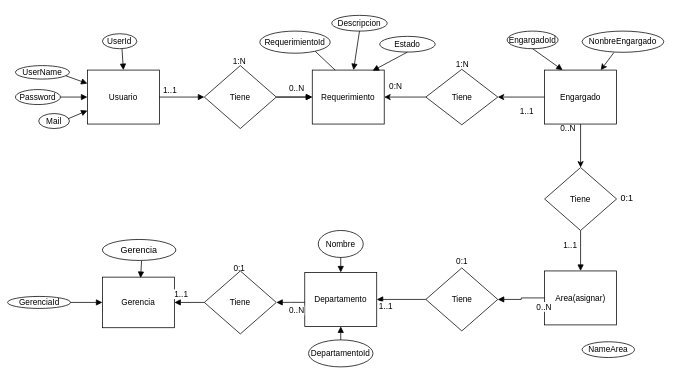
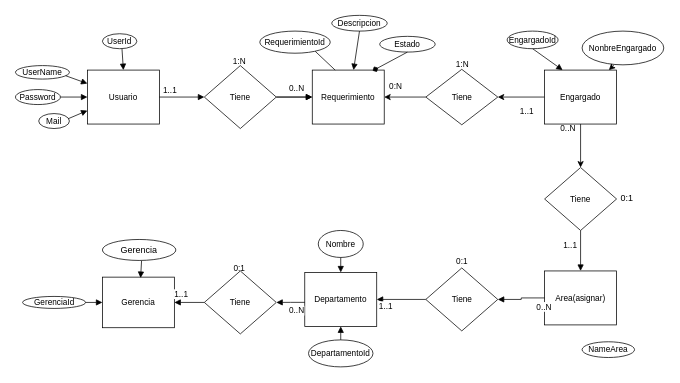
  <mxCell id="0" />
  <mxCell id="1" parent="0" />
  <mxCell id="2" value="Usuario" style="html=1;whiteSpace=wrap;;fontSize=11;fontColor=#000000;align=center;spacing=3;strokeOpacity=100;fillOpacity=100;fillColor=#ffffff;" parent="1" vertex="1"><mxGeometry x="116" y="93" width="96" height="72" as="geometry" /></mxCell>
  <mxCell id="3" value="UserId" style="html=1;whiteSpace=wrap;shape=ellipse;fontSize=11;fontColor=#000000;align=center;spacing=3;strokeOpacity=100;fillOpacity=100;fillColor=#ffffff;" parent="1" vertex="1"><mxGeometry x="136" y="44.5" width="46" height="20" as="geometry" /></mxCell>
  <mxCell id="4" value="" style="html=1;jettySize=18;fontSize=11;strokeOpacity=100;rounded=0;startArrow=none;;endArrow=block;endFill=1;;exitX=0.568;exitY=1.009;exitPerimeter=0;entryX=0.5;entryY=-0.008;entryPerimeter=1;exitDx=0;exitDy=0;" parent="1" source="3" target="2" edge="1"><mxGeometry width="100" height="100" relative="1" as="geometry"><Array as="points" /></mxGeometry></mxCell>
  <mxCell id="5" value="UserName" style="html=1;whiteSpace=wrap;shape=ellipse;fontSize=11;fontColor=#000000;align=center;spacing=3;strokeOpacity=100;fillOpacity=100;fillColor=#ffffff;" parent="1" vertex="1"><mxGeometry x="20" y="87" width="72" height="18" as="geometry" /></mxCell>
  <mxCell id="6" value="" style="html=1;jettySize=18;fontSize=11;strokeOpacity=100;rounded=0;startArrow=none;;endArrow=block;endFill=1;;exitX=0.932;exitY=0.754;exitPerimeter=0;entryX=0;entryY=0.25;entryDx=0;entryDy=0;exitDx=0;exitDy=0;" parent="1" source="5" target="2" edge="1"><mxGeometry width="100" height="100" relative="1" as="geometry"><Array as="points" /></mxGeometry></mxCell>
  <mxCell id="7" value="Password" style="html=1;whiteSpace=wrap;shape=ellipse;fontSize=11;fontColor=#000000;align=center;spacing=3;strokeOpacity=100;fillOpacity=100;fillColor=#ffffff;" parent="1" vertex="1"><mxGeometry x="20" y="119" width="60" height="20" as="geometry" /></mxCell>
  <mxCell id="8" value="" style="html=1;jettySize=18;fontSize=11;strokeOpacity=100;rounded=0;startArrow=none;;endArrow=block;endFill=1;;exitX=1.008;exitY=0.5;exitPerimeter=1;entryX=0;entryY=0.5;entryDx=0;entryDy=0;" parent="1" source="7" target="2" edge="1"><mxGeometry width="100" height="100" relative="1" as="geometry"><Array as="points" /></mxGeometry></mxCell>
  <mxCell id="9" value="Departamento" style="html=1;whiteSpace=wrap;;fontSize=11;fontColor=#000000;align=center;spacing=3;strokeOpacity=100;fillOpacity=100;fillColor=#ffffff;" parent="1" vertex="1"><mxGeometry x="406" y="363" width="96" height="72" as="geometry" /></mxCell>
  <mxCell id="10" value="" style="edgeStyle=orthogonalEdgeStyle;orthogonalLoop=1;jettySize=auto;html=1;endArrow=block;endFill=1;" parent="1" source="11" target="23" edge="1"><mxGeometry relative="1" as="geometry" /></mxCell>
  <mxCell id="11" value="Tiene" style="html=1;whiteSpace=wrap;shape=rhombus;fontSize=11;fontColor=#000000;align=center;spacing=3;strokeOpacity=100;fillOpacity=100;fillColor=#ffffff;" parent="1" vertex="1"><mxGeometry x="272" y="87" width="96" height="84" as="geometry" /></mxCell>
  <mxCell id="12" value="Gerencia" style="html=1;whiteSpace=wrap;;fontSize=11;fontColor=#000000;align=center;spacing=3;strokeOpacity=100;fillOpacity=100;fillColor=#ffffff;" parent="1" vertex="1"><mxGeometry x="136" y="369.25" width="96" height="67.5" as="geometry" /></mxCell>
  <mxCell id="13" value="Area(asignar)" style="html=1;whiteSpace=wrap;;fontSize=11;fontColor=#000000;align=center;spacing=3;strokeOpacity=100;fillOpacity=100;fillColor=#ffffff;" parent="1" vertex="1"><mxGeometry x="726" y="361" width="96" height="72" as="geometry" /></mxCell>
  <mxCell id="14" value="" style="html=1;jettySize=18;fontSize=11;strokeOpacity=100;rounded=1;arcSize=0;edgeStyle=orthogonalEdgeStyle;startArrow=none;;endArrow=block;endFill=1;;exitX=1.006;exitY=0.5;exitPerimeter=1;entryX=-0.009;entryY=0.5;entryPerimeter=1;" parent="1" source="2" target="11" edge="1"><mxGeometry width="100" height="100" relative="1" as="geometry"><Array as="points" /></mxGeometry></mxCell>
  <mxCell id="15" value="1..1" style="edgeLabel;html=1;align=center;verticalAlign=middle;resizable=0;points=[];" vertex="1" connectable="0" parent="14"><mxGeometry x="-0.126" y="1" relative="1" as="geometry"><mxPoint x="-12.21" y="-9" as="offset" /></mxGeometry></mxCell>
  <mxCell id="16" value="Mail" style="html=1;whiteSpace=wrap;shape=ellipse;fontSize=11;fontColor=#000000;align=center;spacing=3;strokeOpacity=100;fillOpacity=100;fillColor=#ffffff;" parent="1" vertex="1"><mxGeometry x="51" y="151" width="41" height="20" as="geometry" /></mxCell>
  <mxCell id="17" value="" style="html=1;jettySize=18;fontSize=11;strokeOpacity=100;rounded=0;startArrow=none;;endArrow=block;endFill=1;;exitX=0.963;exitY=0.343;entryX=0;entryY=0.75;entryDx=0;entryDy=0;exitDx=0;exitDy=0;exitPerimeter=0;" parent="1" source="16" target="2" edge="1"><mxGeometry width="100" height="100" relative="1" as="geometry"><Array as="points" /></mxGeometry></mxCell>
  <mxCell id="18" value="" style="html=1;jettySize=18;fontSize=11;strokeOpacity=100;rounded=1;arcSize=0;edgeStyle=orthogonalEdgeStyle;startArrow=none;;endArrow=block;endFill=1;;exitX=0;exitY=0.5;entryX=1;entryY=0.5;entryDx=0;entryDy=0;exitDx=0;exitDy=0;" parent="1" source="60" target="9" edge="1"><mxGeometry width="100" height="100" relative="1" as="geometry"><Array as="points" /><mxPoint x="736" y="407" as="sourcePoint" /></mxGeometry></mxCell>
  <mxCell id="19" value="1..1" style="edgeLabel;html=1;align=center;verticalAlign=middle;resizable=0;points=[];" vertex="1" connectable="0" parent="18"><mxGeometry x="0.661" relative="1" as="geometry"><mxPoint y="8.62" as="offset" /></mxGeometry></mxCell>
  <mxCell id="20" value="" style="html=1;jettySize=18;fontSize=11;strokeOpacity=100;rounded=1;arcSize=0;edgeStyle=orthogonalEdgeStyle;startArrow=none;;endArrow=block;endFill=1;;exitX=0;exitY=0.5;exitDx=0;exitDy=0;entryX=1;entryY=0.5;entryDx=0;entryDy=0;" parent="1" source="13" target="60" edge="1"><mxGeometry width="100" height="100" relative="1" as="geometry"><Array as="points" /><mxPoint x="616" y="479" as="targetPoint" /></mxGeometry></mxCell>
  <mxCell id="21" value="0..N" style="edgeLabel;html=1;align=center;verticalAlign=middle;resizable=0;points=[];" vertex="1" connectable="0" parent="20"><mxGeometry x="-0.837" y="1" relative="1" as="geometry"><mxPoint x="3.07" y="10.5" as="offset" /></mxGeometry></mxCell>
  <mxCell id="22" value="1:N" style="html=1;whiteSpace=wrap;;fontSize=11;fontColor=#000000;align=center;spacing=3;strokeOpacity=0;fillOpacity=0;fillColor=#ffffff;" parent="1" vertex="1"><mxGeometry x="247" y="63" width="144" height="36" as="geometry" /></mxCell>
  <mxCell id="23" value="Requerimiento" style="html=1;whiteSpace=wrap;;fontSize=11;fontColor=#000000;align=center;spacing=3;strokeOpacity=100;fillOpacity=100;fillColor=#ffffff;gradientColor=#ffffff;" parent="1" vertex="1"><mxGeometry x="416" y="93" width="96" height="72" as="geometry" /></mxCell>
  <mxCell id="24" value="" style="html=1;jettySize=18;fontSize=11;strokeOpacity=100;rounded=1;arcSize=0;edgeStyle=orthogonalEdgeStyle;startArrow=none;;endArrow=block;endFill=1;;exitX=1.009;exitY=0.5;exitPerimeter=1;entryX=-0.006;entryY=0.5;entryPerimeter=1;spacingRight=0;" parent="1" source="11" target="23" edge="1"><mxGeometry width="100" height="100" relative="1" as="geometry"><Array as="points" /></mxGeometry></mxCell>
  <mxCell id="25" value="" style="html=1;jettySize=18;fontSize=11;strokeOpacity=100;rounded=1;arcSize=0;edgeStyle=orthogonalEdgeStyle;startArrow=none;;endArrow=block;endFill=1;;entryX=1;entryY=0.5;entryDx=0;entryDy=0;exitX=0;exitY=0.5;exitDx=0;exitDy=0;" parent="1" source="58" edge="1" target="12"><mxGeometry width="100" height="100" relative="1" as="geometry"><Array as="points" /><mxPoint x="176" y="447" as="sourcePoint" /><mxPoint x="848" y="177" as="targetPoint" /></mxGeometry></mxCell>
  <mxCell id="26" value="1..1" style="edgeLabel;html=1;align=center;verticalAlign=middle;resizable=0;points=[];" vertex="1" connectable="0" parent="25"><mxGeometry x="0.303" relative="1" as="geometry"><mxPoint x="-5.33" y="-12" as="offset" /></mxGeometry></mxCell>
  <mxCell id="27" value="" style="html=1;jettySize=18;fontSize=11;strokeOpacity=100;rounded=1;arcSize=0;edgeStyle=orthogonalEdgeStyle;startArrow=none;;endArrow=block;endFill=1;;entryX=1;entryY=0.5;entryDx=0;entryDy=0;exitX=0;exitY=0.554;exitDx=0;exitDy=0;exitPerimeter=0;" parent="1" target="58" edge="1" source="9"><mxGeometry width="100" height="100" relative="1" as="geometry"><Array as="points" /><mxPoint x="836" y="351" as="sourcePoint" /></mxGeometry></mxCell>
  <mxCell id="28" value="0..N" style="edgeLabel;html=1;align=center;verticalAlign=middle;resizable=0;points=[];" vertex="1" connectable="0" parent="27"><mxGeometry x="-0.684" y="1" relative="1" as="geometry"><mxPoint x="-5.56" y="9.36" as="offset" /></mxGeometry></mxCell>
  <mxCell id="29" value="RequerimientoId" style="html=1;whiteSpace=wrap;shape=ellipse;fontSize=11;fontColor=#000000;align=center;spacing=3;strokeOpacity=100;fillOpacity=100;fillColor=#ffffff;" parent="1" vertex="1"><mxGeometry x="346" y="41" width="94" height="29.5" as="geometry" /></mxCell>
  <mxCell id="30" value="" style="html=1;jettySize=18;fontSize=11;strokeOpacity=100;rounded=0;startArrow=none;endArrow=none;endFill=1;exitX=0.786;exitY=0.912;exitPerimeter=0;entryX=0.315;entryY=-0.008;entryPerimeter=1;exitDx=0;exitDy=0;" parent="1" source="29" target="23" edge="1"><mxGeometry width="100" height="100" relative="1" as="geometry"><Array as="points" /></mxGeometry></mxCell>
  <mxCell id="31" value="Descripcion" style="html=1;whiteSpace=wrap;shape=ellipse;fontSize=11;fontColor=#000000;align=center;spacing=3;strokeOpacity=100;fillOpacity=100;fillColor=#ffffff;" parent="1" vertex="1"><mxGeometry x="442" y="20" width="74" height="21" as="geometry" /></mxCell>
  <mxCell id="32" value="" style="html=1;jettySize=18;fontSize=11;strokeOpacity=100;rounded=0;startArrow=none;;endArrow=block;endFill=1;;exitX=0.5;exitY=1.015;exitPerimeter=1;entryX=0.575;entryY=-0.008;entryPerimeter=1;" parent="1" source="31" target="23" edge="1"><mxGeometry width="100" height="100" relative="1" as="geometry"><Array as="points" /></mxGeometry></mxCell>
- <mxCell id="33" value="GerenciaId" style="html=1;whiteSpace=wrap;shape=ellipse;fontSize=11;fontColor=#000000;align=center;spacing=3;strokeOpacity=100;fillOpacity=100;fillColor=#ffffff;" parent="1" vertex="1"><mxGeometry x="9.5" y="395" width="84" height="16" as="geometry" /></mxCell>
+ <mxCell id="33" value="GerenciaId" style="html=1;whiteSpace=wrap;shape=ellipse;fontSize=11;fontColor=#000000;align=center;spacing=3;strokeOpacity=100;fillOpacity=100;fillColor=#ffffff;" parent="1" vertex="1"><mxGeometry x="29.5" y="395" width="84" height="16" as="geometry" /></mxCell>
  <mxCell id="34" value="" style="html=1;jettySize=18;fontSize=11;strokeOpacity=100;rounded=0;startArrow=none;;endArrow=block;endFill=1;;exitX=1;exitY=0.5;entryX=0;entryY=0.5;exitDx=0;exitDy=0;entryDx=0;entryDy=0;" parent="1" source="33" target="12" edge="1"><mxGeometry width="100" height="100" relative="1" as="geometry"><Array as="points" /></mxGeometry></mxCell>
  <mxCell id="35" value="DepartamentoId" style="html=1;whiteSpace=wrap;shape=ellipse;fontSize=11;fontColor=#000000;align=center;spacing=3;strokeOpacity=100;fillOpacity=100;fillColor=#ffffff;" parent="1" vertex="1"><mxGeometry x="411" y="453" width="86" height="36" as="geometry" /></mxCell>
  <mxCell id="36" value="" style="html=1;jettySize=18;fontSize=11;strokeOpacity=100;rounded=0;startArrow=none;;endArrow=block;endFill=1;;exitX=0.5;exitY=0;exitDx=0;exitDy=0;entryX=0.5;entryY=1;entryDx=0;entryDy=0;" parent="1" source="35" target="9" edge="1"><mxGeometry width="100" height="100" relative="1" as="geometry"><Array as="points" /><mxPoint x="452" y="435" as="targetPoint" /></mxGeometry></mxCell>
  <mxCell id="37" value="NameArea" style="html=1;whiteSpace=wrap;shape=ellipse;fontSize=11;fontColor=#000000;align=center;spacing=3;strokeOpacity=100;fillOpacity=100;fillColor=#ffffff;" parent="1" vertex="1"><mxGeometry x="776" y="455.5" width="70" height="21" as="geometry" /></mxCell>
  <mxCell id="38" value="Nombre" style="html=1;whiteSpace=wrap;shape=ellipse;fontSize=11;fontColor=#000000;align=center;spacing=3;strokeOpacity=100;fillOpacity=100;fillColor=#ffffff;" parent="1" vertex="1"><mxGeometry x="424" y="307" width="60" height="36" as="geometry" /></mxCell>
  <mxCell id="39" value="" style="html=1;jettySize=18;fontSize=11;strokeOpacity=100;rounded=0;startArrow=none;;endArrow=block;endFill=1;;exitX=0.5;exitY=1;exitDx=0;exitDy=0;entryX=0.5;entryY=0;entryDx=0;entryDy=0;" parent="1" source="38" target="9" edge="1"><mxGeometry width="100" height="100" relative="1" as="geometry"><Array as="points" /></mxGeometry></mxCell>
  <mxCell id="40" style="edgeStyle=none;orthogonalLoop=1;jettySize=auto;html=1;exitX=0.533;exitY=1.018;exitDx=0;exitDy=0;entryX=0.531;entryY=0.017;entryDx=0;entryDy=0;entryPerimeter=0;endArrow=block;endFill=1;exitPerimeter=0;" parent="1" source="41" target="12" edge="1"><mxGeometry relative="1" as="geometry" /></mxCell>
  <mxCell id="41" value="Gerencia" style="ellipse;whiteSpace=wrap;html=1;" parent="1" vertex="1"><mxGeometry x="136" y="319" width="98" height="28" as="geometry" /></mxCell>
  <mxCell id="42" value="0..N" style="text;html=1;resizable=0;labelBackgroundColor=#ffffff;align=center;verticalAlign=middle;;fontSize=11;" parent="1" vertex="1"><mxGeometry x="380" y="129" as="geometry"><mxPoint x="14" y="-12" as="offset" /></mxGeometry></mxCell>
  <mxCell id="43" style="edgeStyle=orthogonalEdgeStyle;rounded=0;orthogonalLoop=1;jettySize=auto;html=1;exitX=0;exitY=0.5;exitDx=0;exitDy=0;entryX=1;entryY=0.5;entryDx=0;entryDy=0;" parent="1" source="47" target="63" edge="1"><mxGeometry relative="1" as="geometry" /></mxCell>
  <mxCell id="44" value="1..1" style="edgeLabel;html=1;align=center;verticalAlign=middle;resizable=0;points=[];" vertex="1" connectable="0" parent="43"><mxGeometry x="-0.764" relative="1" as="geometry"><mxPoint x="-18" y="18.32" as="offset" /></mxGeometry></mxCell>
  <mxCell id="45" style="edgeStyle=orthogonalEdgeStyle;rounded=0;orthogonalLoop=1;jettySize=auto;html=1;exitX=0.5;exitY=1;exitDx=0;exitDy=0;entryX=0.5;entryY=0;entryDx=0;entryDy=0;" edge="1" parent="1" source="47" target="65"><mxGeometry relative="1" as="geometry" /></mxCell>
  <mxCell id="46" value="0..N" style="edgeLabel;html=1;align=center;verticalAlign=middle;resizable=0;points=[];" vertex="1" connectable="0" parent="45"><mxGeometry x="-0.919" relative="1" as="geometry"><mxPoint x="-18" y="3.62" as="offset" /></mxGeometry></mxCell>
  <mxCell id="47" value="Engargado" style="html=1;whiteSpace=wrap;;fontSize=11;fontColor=#000000;align=center;spacing=3;strokeOpacity=100;fillOpacity=100;fillColor=#ffffff;" parent="1" vertex="1"><mxGeometry x="726" y="93" width="96" height="72" as="geometry" /></mxCell>
  <mxCell id="48" value="" style="html=1;jettySize=18;fontSize=11;strokeOpacity=100;rounded=1;arcSize=0;edgeStyle=orthogonalEdgeStyle;startArrow=none;;endArrow=block;endFill=1;;entryX=0.5;entryY=0;entryDx=0;entryDy=0;exitX=0.5;exitY=1;exitDx=0;exitDy=0;" parent="1" source="65" edge="1" target="13"><mxGeometry width="100" height="100" relative="1" as="geometry"><Array as="points" /><mxPoint x="528" y="418" as="sourcePoint" /><mxPoint x="456" y="406" as="targetPoint" /></mxGeometry></mxCell>
  <mxCell id="49" value="1..1" style="edgeLabel;html=1;align=center;verticalAlign=middle;resizable=0;points=[];" vertex="1" connectable="0" parent="48"><mxGeometry x="0.184" relative="1" as="geometry"><mxPoint x="-15" y="-12.17" as="offset" /></mxGeometry></mxCell>
  <mxCell id="50" value="EngargadoId" style="html=1;whiteSpace=wrap;shape=ellipse;fontSize=11;fontColor=#000000;align=center;spacing=3;strokeOpacity=100;fillOpacity=100;fillColor=#ffffff;" parent="1" vertex="1"><mxGeometry x="676" y="41" width="68" height="23.5" as="geometry" /></mxCell>
  <mxCell id="51" value="" style="html=1;jettySize=18;fontSize=11;strokeOpacity=100;rounded=0;startArrow=none;;endArrow=block;endFill=1;;exitX=0.5;exitY=1;entryX=0.25;entryY=0;exitDx=0;exitDy=0;entryDx=0;entryDy=0;" parent="1" source="50" target="47" edge="1"><mxGeometry width="100" height="100" relative="1" as="geometry"><Array as="points" /><mxPoint x="414" y="310" as="sourcePoint" /><mxPoint x="443.74" y="343" as="targetPoint" /></mxGeometry></mxCell>
- <mxCell id="52" value="NonbreEngargado" style="html=1;whiteSpace=wrap;shape=ellipse;fontSize=11;fontColor=#000000;align=center;spacing=3;strokeOpacity=100;fillOpacity=100;fillColor=#ffffff;" parent="1" vertex="1"><mxGeometry x="776" y="41" width="109" height="28.25" as="geometry" /></mxCell>
+ <mxCell id="52" value="NonbreEngargado" style="html=1;whiteSpace=wrap;shape=ellipse;fontSize=11;fontColor=#000000;align=center;spacing=3;strokeOpacity=100;fillOpacity=100;fillColor=#ffffff;" parent="1" vertex="1"><mxGeometry x="776" y="41" width="109" height="45" as="geometry" /></mxCell>
  <mxCell id="53" style="edgeStyle=orthogonalEdgeStyle;rounded=0;orthogonalLoop=1;jettySize=auto;html=1;entryX=1;entryY=0.5;entryDx=0;entryDy=0;" parent="1" source="63" target="23" edge="1"><mxGeometry relative="1" as="geometry" /></mxCell>
  <mxCell id="54" value="0:N" style="edgeLabel;html=1;align=center;verticalAlign=middle;resizable=0;points=[];" vertex="1" connectable="0" parent="53"><mxGeometry x="0.135" y="4" relative="1" as="geometry"><mxPoint x="-10.07" y="-19" as="offset" /></mxGeometry></mxCell>
  <mxCell id="55" value="Estado" style="html=1;whiteSpace=wrap;shape=ellipse;fontSize=11;fontColor=#000000;align=center;spacing=3;strokeOpacity=100;fillOpacity=100;fillColor=#ffffff;" vertex="1" parent="1"><mxGeometry x="506" y="48" width="74" height="21" as="geometry" /></mxCell>
- <mxCell id="56" value="" style="html=1;jettySize=18;fontSize=11;strokeOpacity=100;rounded=0;startArrow=none;;endArrow=block;endFill=1;;exitX=0.5;exitY=1;entryX=0.839;entryY=0.012;exitDx=0;exitDy=0;entryDx=0;entryDy=0;entryPerimeter=0;" edge="1" parent="1" source="55" target="23"><mxGeometry width="100" height="100" relative="1" as="geometry"><Array as="points" /><mxPoint x="539.92" y="81" as="sourcePoint" /><mxPoint x="532.002" y="133" as="targetPoint" /></mxGeometry></mxCell>
+ <mxCell id="56" value="" style="html=1;jettySize=18;fontSize=11;strokeOpacity=100;rounded=0;startArrow=none;endArrow=diamond;endFill=1;exitX=0.5;exitY=1;entryX=0.839;entryY=0.012;exitDx=0;exitDy=0;entryDx=0;entryDy=0;entryPerimeter=0;" edge="1" parent="1" source="55" target="23"><mxGeometry width="100" height="100" relative="1" as="geometry"><Array as="points" /><mxPoint x="539.92" y="81" as="sourcePoint" /><mxPoint x="532.002" y="133" as="targetPoint" /></mxGeometry></mxCell>
  <mxCell id="57" value="" style="group" vertex="1" connectable="0" parent="1"><mxGeometry x="238" y="361" width="130" height="84" as="geometry" /></mxCell>
  <mxCell id="58" value="Tiene" style="html=1;whiteSpace=wrap;shape=rhombus;fontSize=11;fontColor=#000000;align=center;spacing=3;strokeOpacity=100;fillOpacity=100;fillColor=#ffffff;" parent="57" vertex="1"><mxGeometry x="34" width="96" height="84" as="geometry" /></mxCell>
  <mxCell id="59" value="" style="group" vertex="1" connectable="0" parent="1"><mxGeometry x="567.5" y="331" width="96" height="110" as="geometry" /></mxCell>
  <mxCell id="60" value="Tiene" style="html=1;whiteSpace=wrap;shape=rhombus;fontSize=11;fontColor=#000000;align=center;spacing=3;strokeOpacity=100;fillOpacity=100;fillColor=#ffffff;" parent="59" vertex="1"><mxGeometry y="26" width="96" height="84" as="geometry" /></mxCell>
  <mxCell id="61" value="0:1" style="html=1;whiteSpace=wrap;;fontSize=11;fontColor=#000000;align=center;spacing=3;strokeOpacity=0;fillOpacity=0;fillColor=#ffffff;" parent="59" vertex="1"><mxGeometry x="30" width="36" height="33" as="geometry" /></mxCell>
  <mxCell id="62" value="" style="group" vertex="1" connectable="0" parent="1"><mxGeometry x="526" y="92" width="137.5" height="74" as="geometry" /></mxCell>
  <mxCell id="63" value="Tiene" style="html=1;whiteSpace=wrap;shape=rhombus;fontSize=11;fontColor=#000000;align=center;spacing=3;strokeOpacity=100;fillOpacity=100;fillColor=#ffffff;" parent="62" vertex="1"><mxGeometry x="41.5" width="96" height="74" as="geometry" /></mxCell>
  <mxCell id="64" value="" style="group" vertex="1" connectable="0" parent="1"><mxGeometry x="726" y="223" width="124" height="84" as="geometry" /></mxCell>
  <mxCell id="65" value="Tiene" style="html=1;whiteSpace=wrap;shape=rhombus;fontSize=11;fontColor=#000000;align=center;spacing=3;strokeOpacity=100;fillOpacity=100;fillColor=#ffffff;" parent="64" vertex="1"><mxGeometry width="96" height="84" as="geometry" /></mxCell>
  <mxCell id="66" value="0:1" style="text;html=1;strokeColor=none;fillColor=none;align=center;verticalAlign=middle;whiteSpace=wrap;rounded=0;" parent="64" vertex="1"><mxGeometry x="96" y="32" width="28" height="18" as="geometry" /></mxCell>
  <mxCell id="67" value="1:N" style="html=1;whiteSpace=wrap;;fontSize=11;fontColor=#000000;align=center;spacing=3;strokeOpacity=0;fillOpacity=0;fillColor=#ffffff;" parent="1" vertex="1"><mxGeometry x="599" y="79" width="35" height="13" as="geometry" /></mxCell>
  <mxCell id="68" value="" style="endArrow=classic;html=1;exitX=0.389;exitY=1.014;exitDx=0;exitDy=0;exitPerimeter=0;" edge="1" parent="1" source="52" target="47"><mxGeometry width="50" height="50" relative="1" as="geometry"><mxPoint x="386" y="361" as="sourcePoint" /><mxPoint x="436" y="311" as="targetPoint" /></mxGeometry></mxCell>
  <mxCell id="69" value="0:1" style="html=1;whiteSpace=wrap;;fontSize=11;fontColor=#000000;align=center;spacing=3;strokeOpacity=0;fillOpacity=0;fillColor=#ffffff;" parent="1" vertex="1"><mxGeometry x="301" y="341" width="36" height="33" as="geometry" /></mxCell>
